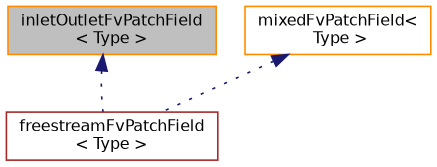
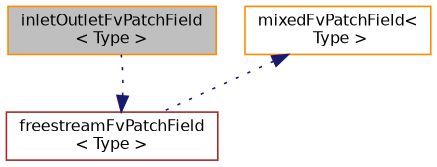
  digraph {
    node [color=darkorange fontname=Helvetica fontsize=10 shape=box]
    edge [color=midnightblue dir=back fontname=Helvetica fontsize=10 labelfontname=Helvetica labelfontsize=10 style=dotted]
    n1 [fillcolor=grey75 fontcolor=black height=0.2 label="inletOutletFvPatchField\l\< Type \>" style=filled width=0.4]
    n2 [color=brown height=0.2 label="freestreamFvPatchField\l\< Type \>" width=0.4]
    n3 [height=0.2 label="mixedFvPatchField\<\l Type \>" width=0.4]
-   n1 -> n2
+   n2 -> n1
    n3 -> n2
  }
